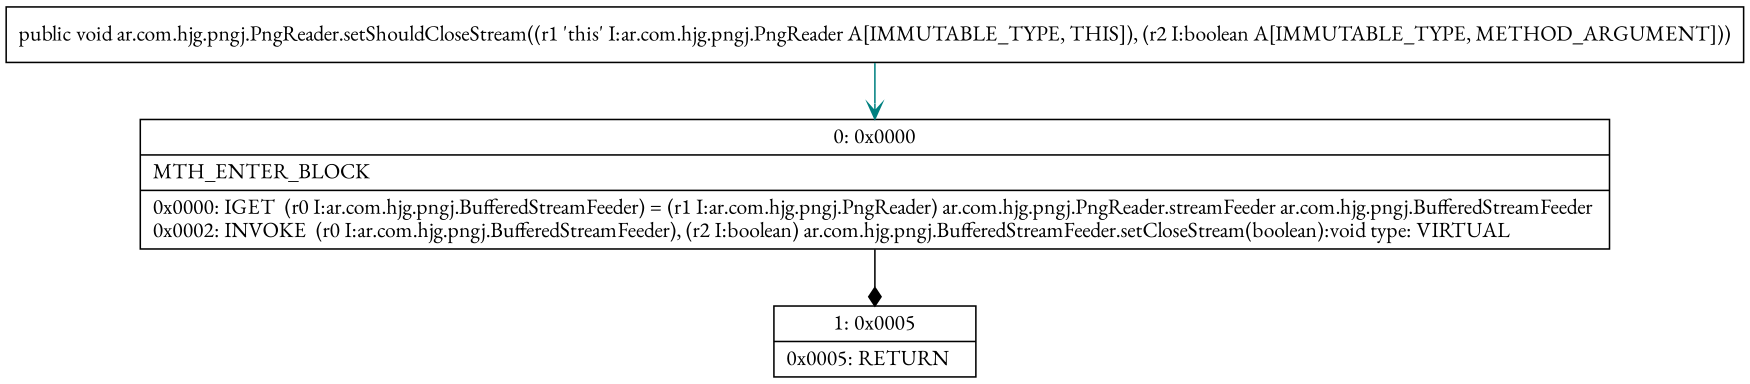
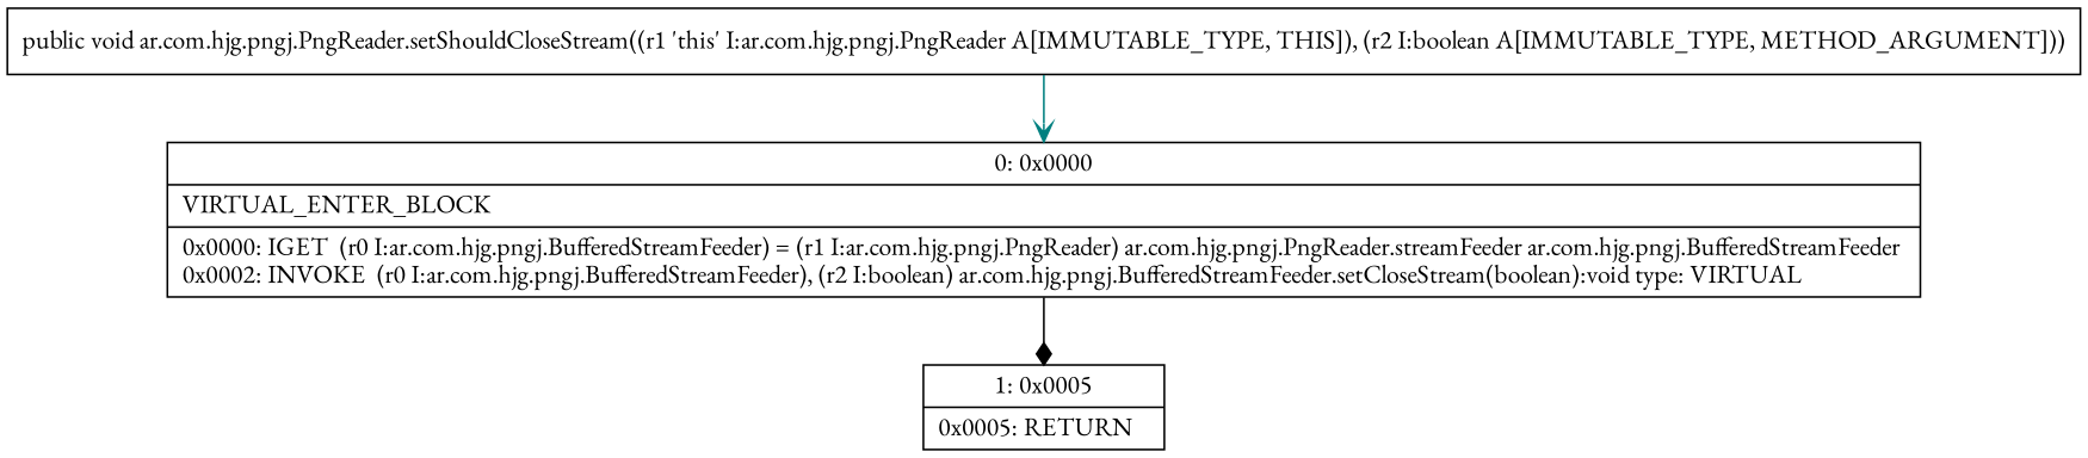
  digraph {
    fontname="EB Garamond"
    node [shape=record fontname="EB Garamond"]
    edge [style=solid fontname="EB Garamond"]
-   n1 [label="{0\:\ 0x0000|MTH_ENTER_BLOCK\l|0x0000: IGET  (r0 I:ar.com.hjg.pngj.BufferedStreamFeeder) = (r1 I:ar.com.hjg.pngj.PngReader) ar.com.hjg.pngj.PngReader.streamFeeder ar.com.hjg.pngj.BufferedStreamFeeder \l0x0002: INVOKE  (r0 I:ar.com.hjg.pngj.BufferedStreamFeeder), (r2 I:boolean) ar.com.hjg.pngj.BufferedStreamFeeder.setCloseStream(boolean):void type: VIRTUAL \l}"]
+   n1 [label="{0\:\ 0x0000|VIRTUAL_ENTER_BLOCK\l|0x0000: IGET  (r0 I:ar.com.hjg.pngj.BufferedStreamFeeder) = (r1 I:ar.com.hjg.pngj.PngReader) ar.com.hjg.pngj.PngReader.streamFeeder ar.com.hjg.pngj.BufferedStreamFeeder \l0x0002: INVOKE  (r0 I:ar.com.hjg.pngj.BufferedStreamFeeder), (r2 I:boolean) ar.com.hjg.pngj.BufferedStreamFeeder.setCloseStream(boolean):void type: VIRTUAL \l}"]
    n2 [label="{1\:\ 0x0005|0x0005: RETURN   \l}"]
    n3 [label="{public void ar.com.hjg.pngj.PngReader.setShouldCloseStream((r1 'this' I:ar.com.hjg.pngj.PngReader A[IMMUTABLE_TYPE, THIS]), (r2 I:boolean A[IMMUTABLE_TYPE, METHOD_ARGUMENT])) }"]
    n1 -> n2 [color=black arrowhead=diamond]
    n3 -> n1 [color=teal arrowhead=vee]
  }
